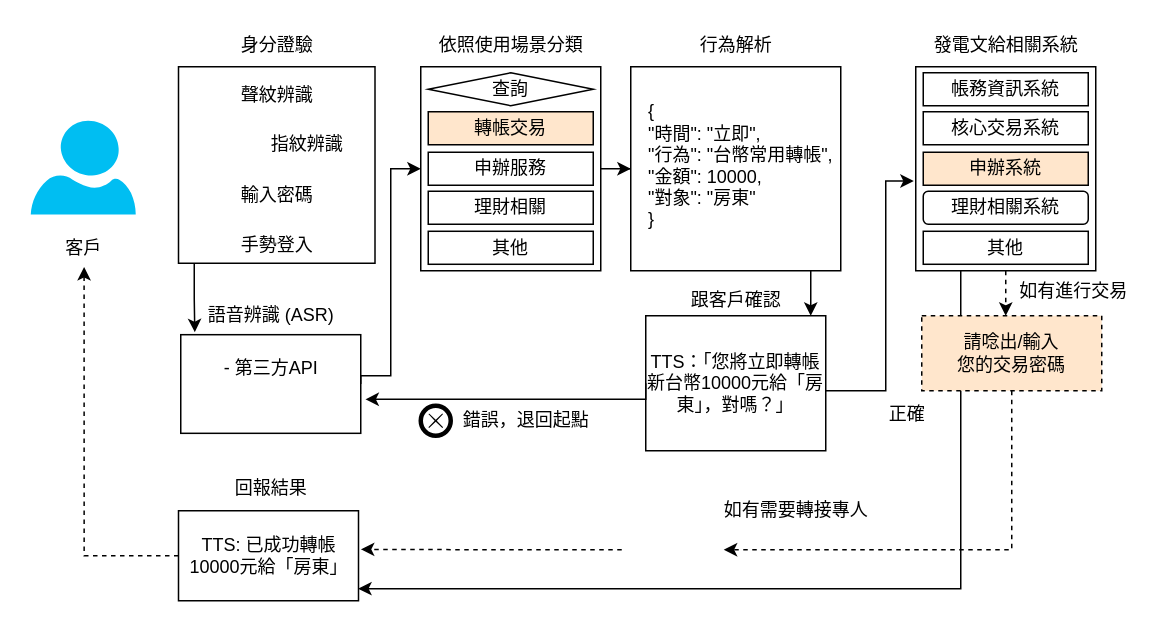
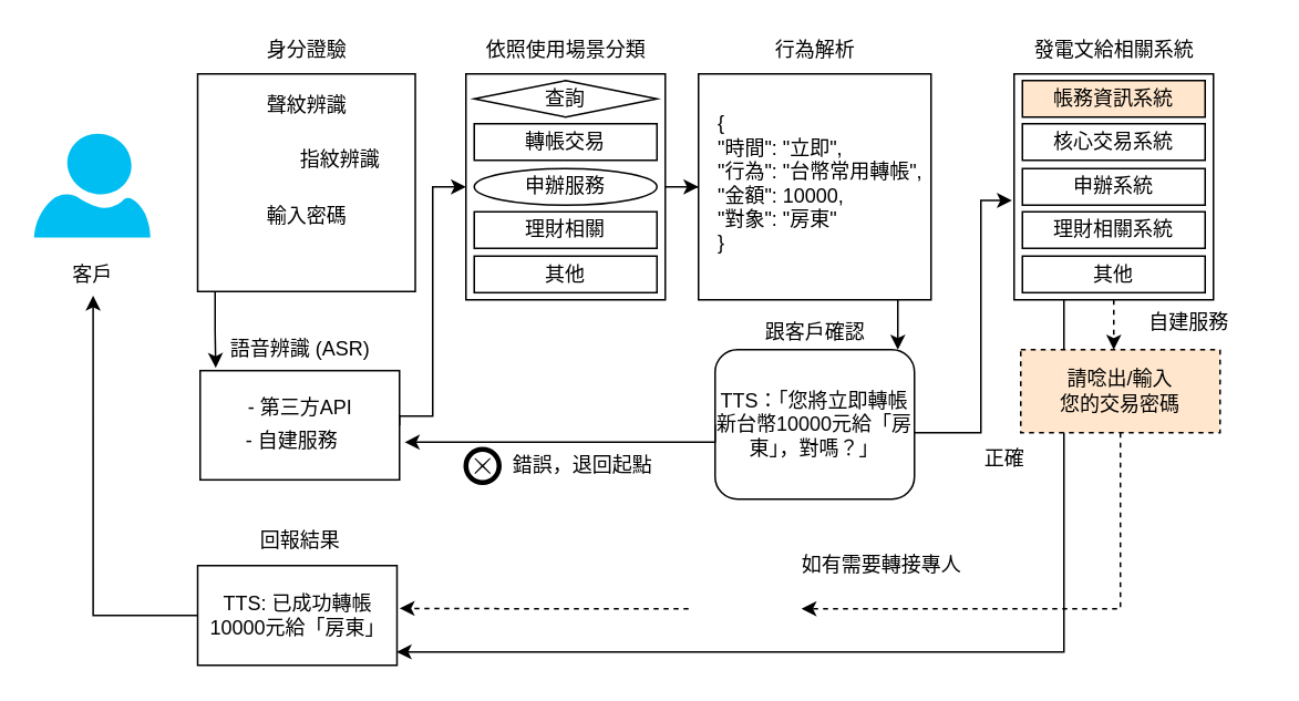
  <mxCell id="0" />
  <mxCell id="1" parent="0" />
  <mxCell id="2" value="" style="group" vertex="1" connectable="0" parent="1"><mxGeometry x="30" y="70" width="70" height="100" as="geometry" /></mxCell>
  <mxCell id="3" value="" style="verticalLabelPosition=bottom;html=1;verticalAlign=top;align=center;strokeColor=none;fillColor=#00BEF2;shape=mxgraph.azure.user;" vertex="1" parent="2"><mxGeometry x="-10" y="10" width="70" height="62.5" as="geometry" /></mxCell>
  <mxCell id="4" value="客戶" style="text;html=1;resizable=0;autosize=1;align=center;verticalAlign=middle;points=[];fillColor=none;strokeColor=none;rounded=0;" vertex="1" parent="2"><mxGeometry x="4.996" y="85" width="40" height="20" as="geometry" /></mxCell>
  <mxCell id="5" value="" style="whiteSpace=wrap;html=1;aspect=fixed;" vertex="1" parent="1"><mxGeometry x="118.5" y="44" width="131" height="131" as="geometry" /></mxCell>
  <mxCell id="6" value="身分證驗" style="text;html=1;resizable=0;autosize=1;align=center;verticalAlign=middle;points=[];fillColor=none;strokeColor=none;rounded=0;" vertex="1" parent="1"><mxGeometry x="154" y="20" width="60" height="20" as="geometry" /></mxCell>
  <mxCell id="7" value="" style="shape=image;html=1;verticalAlign=top;verticalLabelPosition=bottom;labelBackgroundColor=#ffffff;imageAspect=0;aspect=fixed;image=https://cdn4.iconfinder.com/data/icons/hodgepodge-free/32/audio_spectrum_line_sound-128.png;flipV=0;" vertex="1" parent="1"><mxGeometry x="129" y="50" width="25" height="25" as="geometry" /></mxCell>
  <mxCell id="8" value="" style="shape=image;html=1;verticalAlign=top;verticalLabelPosition=bottom;labelBackgroundColor=#ffffff;imageAspect=0;aspect=fixed;image=https://cdn0.iconfinder.com/data/icons/google-material-design-3-0/48/ic_fingerprint_48px-128.png;flipV=0;" vertex="1" parent="1"><mxGeometry x="129" y="83" width="25" height="25" as="geometry" /></mxCell>
  <mxCell id="9" value="" style="shape=image;html=1;verticalAlign=top;verticalLabelPosition=bottom;labelBackgroundColor=#ffffff;imageAspect=0;aspect=fixed;image=https://cdn4.iconfinder.com/data/icons/user-interface-181/32/Padlock-128.png;flipV=0;" vertex="1" parent="1"><mxGeometry x="129" y="117" width="25" height="25" as="geometry" /></mxCell>
  <mxCell id="10" style="edgeStyle=orthogonalEdgeStyle;rounded=0;orthogonalLoop=1;jettySize=auto;html=1;exitX=0;exitY=1;exitDx=0;exitDy=0;entryX=0.078;entryY=-0.026;entryDx=0;entryDy=0;entryPerimeter=0;" edge="1" parent="1" source="11" target="17"><mxGeometry relative="1" as="geometry" /></mxCell>
  <mxCell id="11" value="" style="shape=image;html=1;verticalAlign=top;verticalLabelPosition=bottom;labelBackgroundColor=#ffffff;imageAspect=0;aspect=fixed;image=https://cdn3.iconfinder.com/data/icons/handheld-devices-and-hand-gestures/400/Handheld-12-128.png;flipV=0;" vertex="1" parent="1"><mxGeometry x="129" y="150" width="25" height="25" as="geometry" /></mxCell>
  <mxCell id="12" value="聲紋辨識" style="text;html=1;resizable=0;autosize=1;align=center;verticalAlign=middle;points=[];fillColor=none;strokeColor=none;rounded=0;" vertex="1" parent="1"><mxGeometry x="154" y="52.5" width="60" height="20" as="geometry" /></mxCell>
  <mxCell id="13" value="指紋辨識" style="text;html=1;resizable=0;autosize=1;align=center;verticalAlign=middle;points=[];fillColor=none;strokeColor=none;rounded=0;" vertex="1" parent="1"><mxGeometry x="174" y="85.5" width="60" height="20" as="geometry" /></mxCell>
  <mxCell id="14" value="輸入密碼" style="text;html=1;resizable=0;autosize=1;align=center;verticalAlign=middle;points=[];fillColor=none;strokeColor=none;rounded=0;" vertex="1" parent="1"><mxGeometry x="154" y="119.5" width="60" height="20" as="geometry" /></mxCell>
- <mxCell id="15" value="手勢登入" style="text;html=1;resizable=0;autosize=1;align=center;verticalAlign=middle;points=[];fillColor=none;strokeColor=none;rounded=0;" vertex="1" parent="1"><mxGeometry x="154" y="152.5" width="60" height="20" as="geometry" /></mxCell>
  <mxCell id="16" value="" style="group" vertex="1" connectable="0" parent="1"><mxGeometry x="120" y="200" width="120" height="88.38" as="geometry" /></mxCell>
  <mxCell id="17" value="" style="whiteSpace=wrap;html=1;" vertex="1" parent="16"><mxGeometry y="22.63" width="120" height="65.75" as="geometry" /></mxCell>
  <mxCell id="18" value="語音辨識 (ASR)" style="text;html=1;resizable=0;autosize=1;align=center;verticalAlign=middle;points=[];fillColor=none;strokeColor=none;rounded=0;" vertex="1" parent="16"><mxGeometry x="10" width="100" height="20" as="geometry" /></mxCell>
  <mxCell id="19" value="- 第三方API" style="text;html=1;resizable=0;autosize=1;align=center;verticalAlign=middle;points=[];fillColor=none;strokeColor=none;rounded=0;" vertex="1" parent="16"><mxGeometry x="20" y="35.13" width="80" height="20" as="geometry" /></mxCell>
+ <mxCell id="20" value="- 自建服務" style="text;html=1;resizable=0;autosize=1;align=center;verticalAlign=middle;points=[];fillColor=none;strokeColor=none;rounded=0;" vertex="1" parent="16"><mxGeometry x="20" y="55.13" width="70" height="20" as="geometry" /></mxCell>
  <mxCell id="21" value="" style="group" vertex="1" connectable="0" parent="1"><mxGeometry x="280" y="20" width="120" height="160" as="geometry" /></mxCell>
  <mxCell id="22" value="" style="whiteSpace=wrap;html=1;" vertex="1" parent="21"><mxGeometry y="24" width="120" height="136" as="geometry" /></mxCell>
  <mxCell id="23" value="依照使用場景分類" style="text;html=1;resizable=0;autosize=1;align=center;verticalAlign=middle;points=[];fillColor=none;strokeColor=none;rounded=0;" vertex="1" parent="21"><mxGeometry x="5" width="110" height="20" as="geometry" /></mxCell>
  <mxCell id="24" value="查詢" style="rhombus;whiteSpace=wrap;html=1;" vertex="1" parent="21"><mxGeometry x="5" y="28" width="110" height="22" as="geometry" /></mxCell>
- <mxCell id="25" value="轉帳交易" style="rounded=0;whiteSpace=wrap;html=1;fillColor=#ffe6cc;" vertex="1" parent="21"><mxGeometry x="5" y="54" width="110" height="22" as="geometry" /></mxCell>
- <mxCell id="26" value="申辦服務" style="rounded=0;whiteSpace=wrap;html=1;" vertex="1" parent="21"><mxGeometry x="5" y="81" width="110" height="22" as="geometry" /></mxCell>
+ <mxCell id="25" value="轉帳交易" style="rounded=0;whiteSpace=wrap;html=1;" vertex="1" parent="21"><mxGeometry x="5" y="54" width="110" height="22" as="geometry" /></mxCell>
+ <mxCell id="26" value="申辦服務" style="ellipse;whiteSpace=wrap;html=1;" vertex="1" parent="21"><mxGeometry x="5" y="81" width="110" height="22" as="geometry" /></mxCell>
  <mxCell id="27" value="理財相關" style="rounded=0;whiteSpace=wrap;html=1;" vertex="1" parent="21"><mxGeometry x="5" y="107" width="110" height="22" as="geometry" /></mxCell>
  <mxCell id="28" value="其他" style="rounded=0;whiteSpace=wrap;html=1;" vertex="1" parent="21"><mxGeometry x="5" y="133.69" width="110" height="22" as="geometry" /></mxCell>
  <mxCell id="29" style="edgeStyle=orthogonalEdgeStyle;rounded=0;orthogonalLoop=1;jettySize=auto;html=1;exitX=1;exitY=0.5;exitDx=0;exitDy=0;entryX=0;entryY=0.5;entryDx=0;entryDy=0;" edge="1" parent="1" source="17" target="22"><mxGeometry relative="1" as="geometry"><Array as="points"><mxPoint x="240" y="250" /><mxPoint x="260" y="250" /><mxPoint x="260" y="112" /></Array></mxGeometry></mxCell>
  <mxCell id="30" value="" style="edgeStyle=orthogonalEdgeStyle;rounded=0;orthogonalLoop=1;jettySize=auto;html=1;" edge="1" parent="1" source="31" target="36"><mxGeometry relative="1" as="geometry"><Array as="points"><mxPoint x="540" y="200" /><mxPoint x="540" y="200" /></Array></mxGeometry></mxCell>
  <mxCell id="31" value="" style="whiteSpace=wrap;html=1;" vertex="1" parent="1"><mxGeometry x="420" y="44" width="140" height="136" as="geometry" /></mxCell>
  <mxCell id="32" value="" style="edgeStyle=orthogonalEdgeStyle;rounded=0;orthogonalLoop=1;jettySize=auto;html=1;" edge="1" parent="1" source="22" target="31"><mxGeometry relative="1" as="geometry" /></mxCell>
  <mxCell id="33" value="行為解析" style="text;html=1;resizable=0;autosize=1;align=center;verticalAlign=middle;points=[];fillColor=none;strokeColor=none;rounded=0;" vertex="1" parent="1"><mxGeometry x="460" y="20" width="60" height="20" as="geometry" /></mxCell>
  <mxCell id="34" value="{&lt;br&gt;&lt;div&gt;&lt;span&gt;&quot;時間&quot;: &quot;立即&quot;,&lt;/span&gt;&lt;/div&gt;&quot;行為&quot;: &quot;台幣常用轉帳&quot;,&lt;br&gt;&quot;金額&quot;: 10000,&lt;br&gt;&quot;對象&quot;: &quot;房東&quot;&lt;br&gt;}" style="text;html=1;resizable=0;autosize=1;align=left;verticalAlign=middle;points=[];fillColor=none;strokeColor=none;rounded=0;" vertex="1" parent="1"><mxGeometry x="430" y="64.5" width="140" height="90" as="geometry" /></mxCell>
  <mxCell id="35" value="" style="group" vertex="1" connectable="0" parent="1"><mxGeometry x="430" y="190" width="120" height="110" as="geometry" /></mxCell>
- <mxCell id="36" value="TTS：「您將立即轉帳新台幣10000元給「房東」，對嗎？」" style="whiteSpace=wrap;html=1;" vertex="1" parent="35"><mxGeometry y="20" width="120" height="90" as="geometry" /></mxCell>
+ <mxCell id="36" value="TTS：「您將立即轉帳新台幣10000元給「房東」，對嗎？」" style="whiteSpace=wrap;html=1;rounded=1;" vertex="1" parent="35"><mxGeometry y="20" width="120" height="90" as="geometry" /></mxCell>
  <mxCell id="37" value="跟客戶確認" style="text;html=1;resizable=0;autosize=1;align=center;verticalAlign=middle;points=[];fillColor=none;strokeColor=none;rounded=0;" vertex="1" parent="35"><mxGeometry x="20" width="80" height="20" as="geometry" /></mxCell>
  <mxCell id="38" style="edgeStyle=orthogonalEdgeStyle;rounded=0;orthogonalLoop=1;jettySize=auto;html=1;exitX=0;exitY=0.5;exitDx=0;exitDy=0;entryX=1.026;entryY=0.655;entryDx=0;entryDy=0;entryPerimeter=0;" edge="1" parent="1" source="36" target="17"><mxGeometry relative="1" as="geometry"><mxPoint x="290" y="270" as="targetPoint" /><Array as="points"><mxPoint x="430" y="266" /></Array></mxGeometry></mxCell>
  <mxCell id="39" value="" style="group" vertex="1" connectable="0" parent="1"><mxGeometry x="280" y="270" width="120" height="20" as="geometry" /></mxCell>
  <mxCell id="40" value="錯誤，退回起點" style="text;html=1;resizable=0;autosize=1;align=center;verticalAlign=middle;points=[];fillColor=none;strokeColor=none;rounded=0;" vertex="1" parent="39"><mxGeometry x="20" width="100" height="20" as="geometry" /></mxCell>
  <mxCell id="41" value="" style="shape=mxgraph.bpmn.shape;html=1;verticalLabelPosition=bottom;labelBackgroundColor=#ffffff;verticalAlign=top;align=center;perimeter=ellipsePerimeter;outlineConnect=0;outline=end;symbol=cancel;" vertex="1" parent="39"><mxGeometry width="20" height="20" as="geometry" /></mxCell>
  <mxCell id="42" value="" style="edgeStyle=orthogonalEdgeStyle;rounded=0;orthogonalLoop=1;jettySize=auto;html=1;entryX=-0.011;entryY=0.56;entryDx=0;entryDy=0;entryPerimeter=0;" edge="1" parent="1" source="36" target="44"><mxGeometry relative="1" as="geometry"><mxPoint x="630" y="282" as="targetPoint" /><Array as="points"><mxPoint x="590" y="260" /><mxPoint x="590" y="120" /></Array></mxGeometry></mxCell>
  <mxCell id="43" value="" style="group" vertex="1" connectable="0" parent="1"><mxGeometry x="610" y="20" width="120" height="160" as="geometry" /></mxCell>
  <mxCell id="44" value="" style="whiteSpace=wrap;html=1;" vertex="1" parent="43"><mxGeometry y="24" width="120" height="136" as="geometry" /></mxCell>
  <mxCell id="45" value="發電文給相關系統" style="text;html=1;resizable=0;autosize=1;align=center;verticalAlign=middle;points=[];fillColor=none;strokeColor=none;rounded=0;" vertex="1" parent="43"><mxGeometry x="5" width="110" height="20" as="geometry" /></mxCell>
- <mxCell id="46" value="帳務資訊系統" style="rounded=0;whiteSpace=wrap;html=1;" vertex="1" parent="43"><mxGeometry x="5" y="28" width="110" height="22" as="geometry" /></mxCell>
+ <mxCell id="46" value="帳務資訊系統" style="rounded=0;whiteSpace=wrap;html=1;fillColor=#ffe6cc;" vertex="1" parent="43"><mxGeometry x="5" y="28" width="110" height="22" as="geometry" /></mxCell>
  <mxCell id="47" value="核心交易系統" style="rounded=0;whiteSpace=wrap;html=1;" vertex="1" parent="43"><mxGeometry x="5" y="54" width="110" height="22" as="geometry" /></mxCell>
- <mxCell id="48" value="申辦系統" style="rounded=0;whiteSpace=wrap;html=1;fillColor=#ffe6cc;" vertex="1" parent="43"><mxGeometry x="5" y="81" width="110" height="22" as="geometry" /></mxCell>
- <mxCell id="49" value="理財相關系統" style="whiteSpace=wrap;html=1;rounded=1;" vertex="1" parent="43"><mxGeometry x="5" y="107" width="110" height="22" as="geometry" /></mxCell>
+ <mxCell id="48" value="申辦系統" style="rounded=0;whiteSpace=wrap;html=1;" vertex="1" parent="43"><mxGeometry x="5" y="81" width="110" height="22" as="geometry" /></mxCell>
+ <mxCell id="49" value="理財相關系統" style="rounded=0;whiteSpace=wrap;html=1;" vertex="1" parent="43"><mxGeometry x="5" y="107" width="110" height="22" as="geometry" /></mxCell>
  <mxCell id="50" value="其他" style="rounded=0;whiteSpace=wrap;html=1;" vertex="1" parent="43"><mxGeometry x="5" y="133.69" width="110" height="22" as="geometry" /></mxCell>
  <mxCell id="51" value="" style="group" vertex="1" connectable="0" parent="1"><mxGeometry x="560" y="264.38" width="64" height="24" as="geometry" /></mxCell>
  <mxCell id="52" value="" style="shape=image;html=1;verticalAlign=top;verticalLabelPosition=bottom;labelBackgroundColor=#ffffff;imageAspect=0;aspect=fixed;image=https://cdn2.iconfinder.com/data/icons/arrows-and-universal-actions-icon-set/256/ok_circle-128.png" vertex="1" parent="51"><mxGeometry width="24" height="24" as="geometry" /></mxCell>
  <mxCell id="53" value="正確" style="text;html=1;resizable=0;autosize=1;align=center;verticalAlign=middle;points=[];fillColor=none;strokeColor=none;rounded=0;" vertex="1" parent="51"><mxGeometry x="24" y="2" width="40" height="20" as="geometry" /></mxCell>
  <mxCell id="54" value="" style="edgeStyle=orthogonalEdgeStyle;rounded=0;orthogonalLoop=1;jettySize=auto;html=1;dashed=1;" edge="1" parent="1" source="44" target="64"><mxGeometry relative="1" as="geometry"><Array as="points"><mxPoint x="670" y="200" /><mxPoint x="670" y="200" /></Array></mxGeometry></mxCell>
- <mxCell id="55" value="如有進行交易" style="text;html=1;resizable=0;autosize=1;align=center;verticalAlign=middle;points=[];fillColor=none;strokeColor=none;rounded=0;dashed=1;" vertex="1" parent="1"><mxGeometry x="670" y="184" width="90" height="20" as="geometry" /></mxCell>
+ <mxCell id="55" value="自建服務" style="text;html=1;resizable=0;autosize=1;align=center;verticalAlign=middle;points=[];fillColor=none;strokeColor=none;rounded=0;dashed=1;" vertex="1" parent="1"><mxGeometry x="670" y="184" width="90" height="20" as="geometry" /></mxCell>
  <mxCell id="56" style="edgeStyle=orthogonalEdgeStyle;rounded=0;orthogonalLoop=1;jettySize=auto;html=1;exitX=0;exitY=0.75;exitDx=0;exitDy=0;entryX=1.013;entryY=0.429;entryDx=0;entryDy=0;entryPerimeter=0;dashed=1;" edge="1" parent="1" source="57" target="60"><mxGeometry relative="1" as="geometry" /></mxCell>
  <mxCell id="57" value="" style="shape=image;html=1;verticalAlign=top;verticalLabelPosition=bottom;labelBackgroundColor=#ffffff;imageAspect=0;aspect=fixed;image=https://cdn0.iconfinder.com/data/icons/call-center-and-service/32/25-Call_center-128.png;dashed=1;gradientColor=none;" vertex="1" parent="1"><mxGeometry x="414" y="315" width="68" height="68" as="geometry" /></mxCell>
  <mxCell id="58" value="如有需要轉接專人" style="text;html=1;resizable=0;autosize=1;align=center;verticalAlign=middle;points=[];fillColor=none;strokeColor=none;rounded=0;dashed=1;" vertex="1" parent="1"><mxGeometry x="475" y="330" width="110" height="20" as="geometry" /></mxCell>
- <mxCell id="59" style="edgeStyle=orthogonalEdgeStyle;rounded=0;orthogonalLoop=1;jettySize=auto;html=1;exitX=0;exitY=0.5;exitDx=0;exitDy=0;entryX=0.514;entryY=1.122;entryDx=0;entryDy=0;entryPerimeter=0;dashed=1;" edge="1" parent="1" source="60" target="4"><mxGeometry relative="1" as="geometry" /></mxCell>
+ <mxCell id="59" style="edgeStyle=orthogonalEdgeStyle;rounded=0;orthogonalLoop=1;jettySize=auto;html=1;exitX=0;exitY=0.5;exitDx=0;exitDy=0;entryX=0.514;entryY=1.122;entryDx=0;entryDy=0;entryPerimeter=0;" edge="1" parent="1" source="60" target="4"><mxGeometry relative="1" as="geometry" /></mxCell>
  <mxCell id="60" value="TTS: 已成功轉帳10000元給「房東」" style="rounded=0;whiteSpace=wrap;html=1;gradientColor=none;" vertex="1" parent="1"><mxGeometry x="118.5" y="340" width="120" height="60" as="geometry" /></mxCell>
  <mxCell id="61" value="回報結果" style="text;html=1;resizable=0;autosize=1;align=center;verticalAlign=middle;points=[];fillColor=none;strokeColor=none;rounded=0;" vertex="1" parent="1"><mxGeometry x="150" y="315" width="60" height="20" as="geometry" /></mxCell>
  <mxCell id="62" style="edgeStyle=orthogonalEdgeStyle;rounded=0;orthogonalLoop=1;jettySize=auto;html=1;exitX=0.25;exitY=1;exitDx=0;exitDy=0;entryX=0.998;entryY=0.866;entryDx=0;entryDy=0;entryPerimeter=0;" edge="1" parent="1" source="44" target="60"><mxGeometry relative="1" as="geometry" /></mxCell>
  <mxCell id="63" style="edgeStyle=orthogonalEdgeStyle;rounded=0;orthogonalLoop=1;jettySize=auto;html=1;exitX=0.5;exitY=1;exitDx=0;exitDy=0;entryX=1;entryY=0.75;entryDx=0;entryDy=0;dashed=1;" edge="1" parent="1" source="64" target="57"><mxGeometry relative="1" as="geometry" /></mxCell>
  <mxCell id="64" value="請唸出/輸入&lt;br&gt;您的交易密碼" style="whiteSpace=wrap;html=1;dashed=1;fillColor=#ffe6cc;" vertex="1" parent="1"><mxGeometry x="614" y="210" width="120" height="50" as="geometry" /></mxCell>
